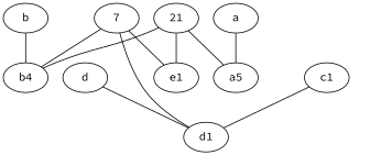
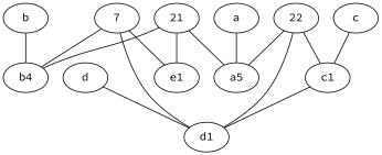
  graph {
    fontname="Source Code Pro"
    node [fontname="Source Code Pro" labelfontsize=50]
    edge [fontname="Source Code Pro"]
    n1 [label=b4]
    b
+   c
    c1
    d1
    21
    n7 [label=a5]
    e1
    7
+   22
    a
    d
    b -- n1
+   c -- c1
    c1 -- d1
    21 -- n1
    21 -- n7
    21 -- e1
    7 -- n1
    7 -- d1
    7 -- e1
+   22 -- c1
+   22 -- d1
+   22 -- n7
    a -- n7
    d -- d1
  }
